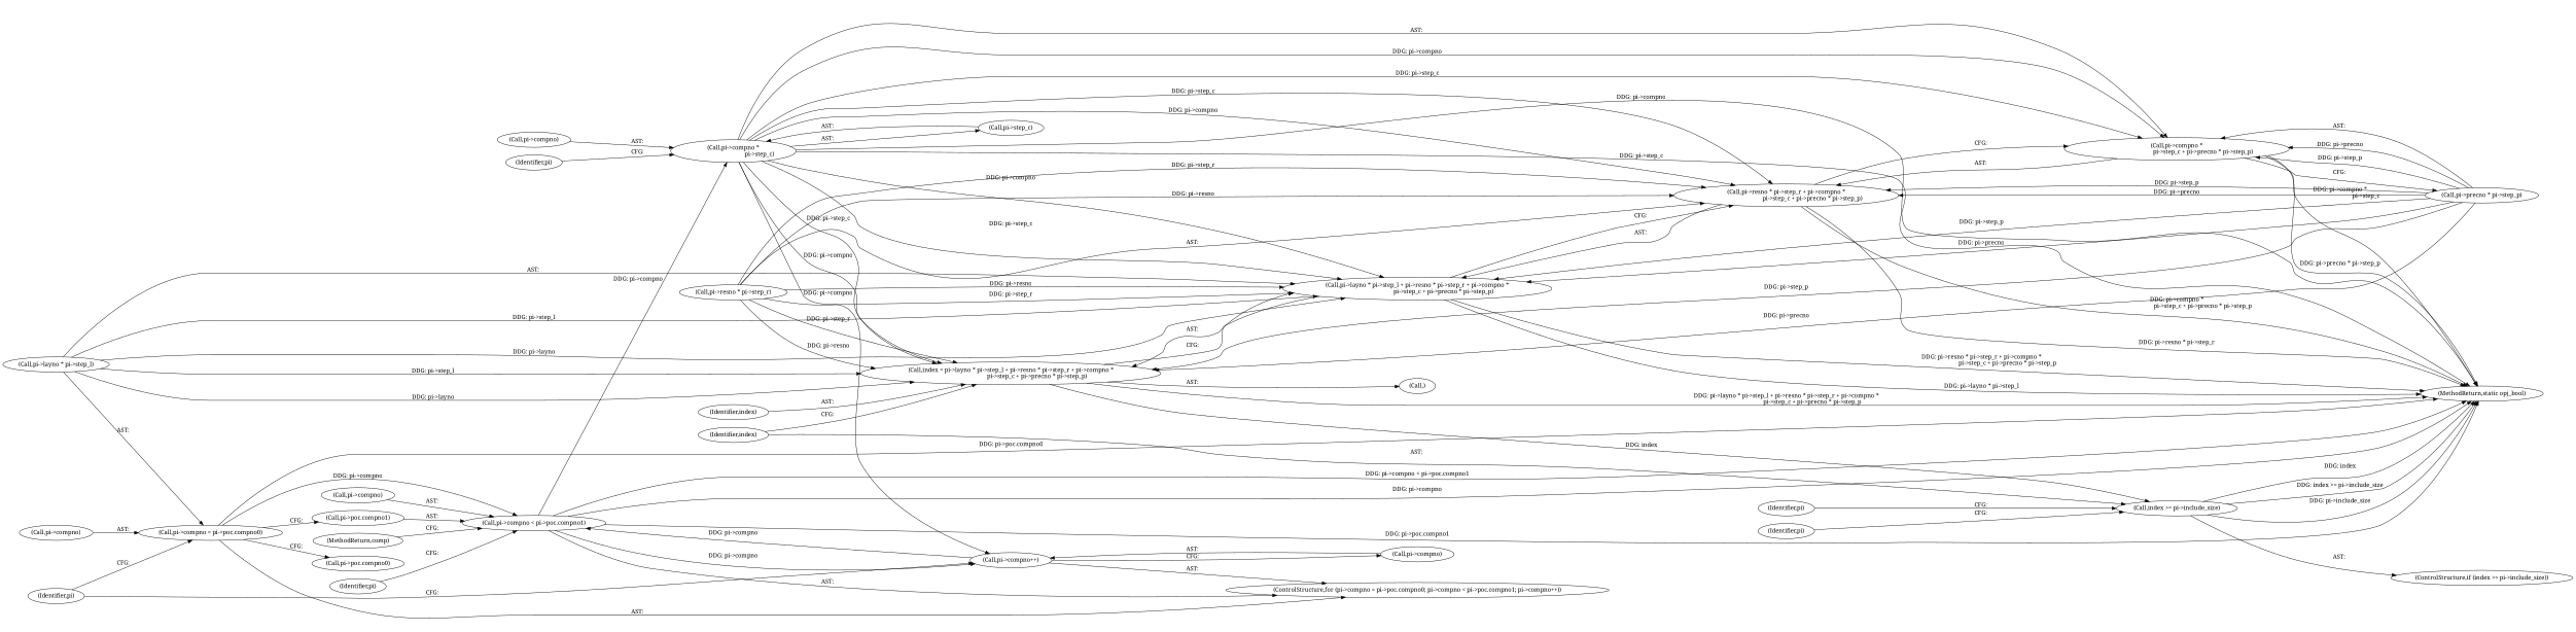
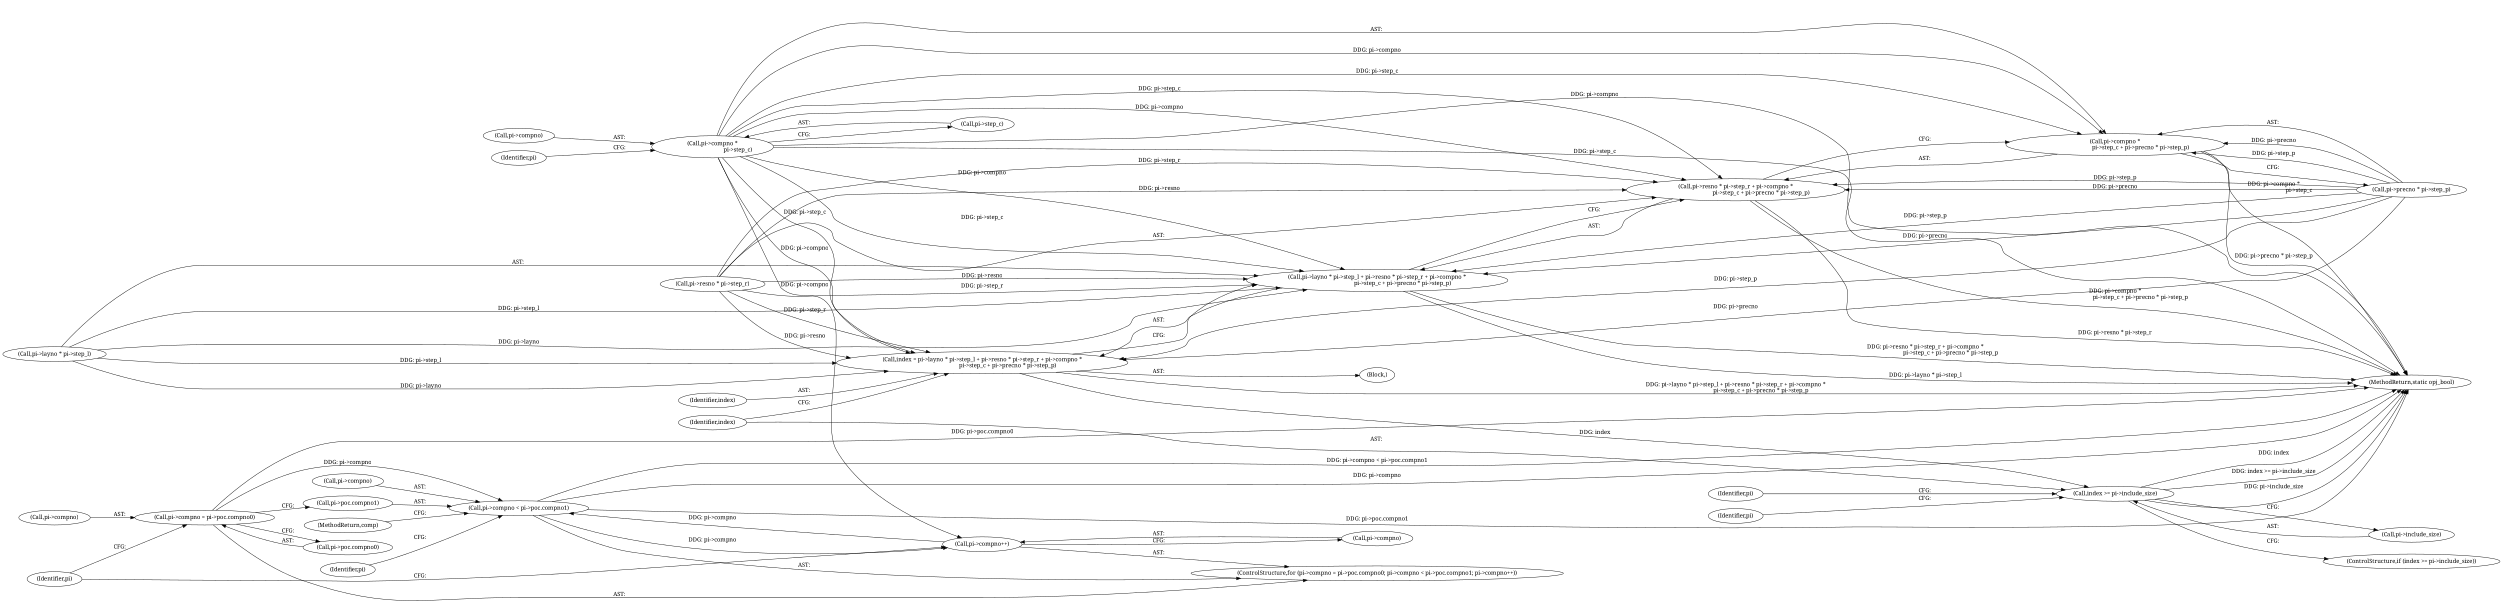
  digraph {
    fontname="Noto Serif"
    rankdir=LR
    node [fontname="Noto Serif"]
    edge [fontname="Noto Serif"]
    n1 [label="(Call,pi->compno < pi->poc.compno1)"]
    n2 [label="(Call,pi->compno++)"]
    n3 [label="(Call,pi->compno *\n                                 pi->step_c)"]
    n4 [label="(MethodReturn,static opj_bool)"]
    n5 [label="(ControlStructure,for (pi->compno = pi->poc.compno0; pi->compno < pi->poc.compno1; pi->compno++))"]
    n6 [label="(Call,pi->compno)"]
    n7 [label="(Call,index = pi->layno * pi->step_l + pi->resno * pi->step_r + pi->compno *\n                                 pi->step_c + pi->precno * pi->step_p)"]
    n8 [label="(Call,pi->layno * pi->step_l + pi->resno * pi->step_r + pi->compno *\n                                 pi->step_c + pi->precno * pi->step_p)"]
    n9 [label="(Call,pi->resno * pi->step_r + pi->compno *\n                                 pi->step_c + pi->precno * pi->step_p)"]
    n10 [label="(Call,pi->compno *\n                                 pi->step_c + pi->precno * pi->step_p)"]
    n11 [label="(Call,pi->step_c)"]
    n12 [label="(Call,pi->poc.compno1)"]
    n13 [label="(Call,pi->compno = pi->poc.compno0)"]
    n14 [label="(Call,pi->poc.compno0)"]
    n15 [label="(Call,index >= pi->include_size)"]
-   n16 [label="(Call,)"]
+   n16 [label="(Block,)"]
    n17 [label="(Call,pi->precno * pi->step_p)"]
+   n18 [label="(Call,pi->include_size)"]
    n19 [label="(ControlStructure,if (index >= pi->include_size))"]
    n20 [label="(MethodReturn,comp)"]
    n21 [label="(Identifier,pi)"]
    n22 [label="(Identifier,pi)"]
    n23 [label="(Identifier,index)"]
    n24 [label="(Identifier,index)"]
    n25 [label="(Call,pi->resno * pi->step_r)"]
    n26 [label="(Call,pi->compno)"]
    n27 [label="(Identifier,pi)"]
    n28 [label="(Call,pi->compno)"]
    n29 [label="(Call,pi->layno * pi->step_l)"]
    n30 [label="(Identifier,pi)"]
    n31 [label="(Identifier,pi)"]
    n32 [label="(Call,pi->compno)"]
    n1 -> n2 [label="DDG: pi->compno"]
-   n1 -> n3 [label="DDG: pi->compno"]
    n1 -> n4 [label="DDG: pi->poc.compno1"]
    n1 -> n4 [label="DDG: pi->compno"]
    n1 -> n4 [label="DDG: pi->compno < pi->poc.compno1"]
    n1 -> n5 [label="AST: "]
    n2 -> n1 [label="DDG: pi->compno"]
    n2 -> n5 [label="AST: "]
    n2 -> n6 [label="CFG: "]
    n3 -> n2 [label="DDG: pi->compno"]
    n3 -> n4 [label="DDG: pi->compno"]
    n3 -> n4 [label="DDG: pi->step_c"]
    n3 -> n7 [label="DDG: pi->compno"]
    n3 -> n7 [label="DDG: pi->step_c"]
    n3 -> n8 [label="DDG: pi->compno"]
    n3 -> n8 [label="DDG: pi->step_c"]
    n3 -> n9 [label="DDG: pi->compno"]
    n3 -> n9 [label="DDG: pi->step_c"]
    n3 -> n10 [label="AST: "]
    n3 -> n10 [label="DDG: pi->compno"]
    n3 -> n10 [label="DDG: pi->step_c"]
-   n3 -> n11 [label="AST: "]
+   n3 -> n11 [label="CFG: "]
    n6 -> n2 [label="AST: "]
    n7 -> n4 [label="DDG: pi->layno * pi->step_l + pi->resno * pi->step_r + pi->compno *\n                                 pi->step_c + pi->precno * pi->step_p"]
    n7 -> n8 [label="CFG: "]
    n7 -> n15 [label="DDG: index"]
    n7 -> n16 [label="AST: "]
    n8 -> n4 [label="DDG: pi->layno * pi->step_l"]
    n8 -> n4 [label="DDG: pi->resno * pi->step_r + pi->compno *\n                                 pi->step_c + pi->precno * pi->step_p"]
    n8 -> n7 [label="AST: "]
    n8 -> n9 [label="CFG: "]
    n9 -> n4 [label="DDG: pi->resno * pi->step_r"]
    n9 -> n4 [label="DDG: pi->compno *\n                                 pi->step_c + pi->precno * pi->step_p"]
    n9 -> n8 [label="AST: "]
    n9 -> n10 [label="CFG: "]
    n10 -> n4 [label="DDG: pi->precno * pi->step_p"]
    n10 -> n4 [label="DDG: pi->compno *\n                                 pi->step_c"]
    n10 -> n9 [label="AST: "]
    n10 -> n17 [label="CFG: "]
    n11 -> n3 [label="AST: "]
    n12 -> n1 [label="AST: "]
    n13 -> n1 [label="DDG: pi->compno"]
    n13 -> n4 [label="DDG: pi->poc.compno0"]
    n13 -> n5 [label="AST: "]
    n13 -> n12 [label="CFG: "]
    n13 -> n14 [label="CFG: "]
-   n29 -> n13 [label="AST: "]
+   n14 -> n13 [label="AST: "]
    n15 -> n4 [label="DDG: pi->include_size"]
    n15 -> n4 [label="DDG: index"]
    n15 -> n4 [label="DDG: index >= pi->include_size"]
-   n15 -> n19 [label="AST: "]
+   n15 -> n18 [label="CFG: "]
+   n15 -> n19 [label="CFG: "]
    n17 -> n7 [label="DDG: pi->precno"]
    n17 -> n7 [label="DDG: pi->step_p"]
    n17 -> n8 [label="DDG: pi->precno"]
    n17 -> n8 [label="DDG: pi->step_p"]
    n17 -> n9 [label="DDG: pi->precno"]
    n17 -> n9 [label="DDG: pi->step_p"]
    n17 -> n10 [label="AST: "]
    n17 -> n10 [label="DDG: pi->precno"]
    n17 -> n10 [label="DDG: pi->step_p"]
+   n18 -> n15 [label="AST: "]
    n20 -> n1 [label="CFG: "]
    n21 -> n2 [label="CFG: "]
    n21 -> n13 [label="CFG: "]
    n22 -> n15 [label="CFG: "]
    n23 -> n7 [label="CFG: "]
    n23 -> n15 [label="AST: "]
    n24 -> n7 [label="AST: "]
    n25 -> n7 [label="DDG: pi->resno"]
    n25 -> n7 [label="DDG: pi->step_r"]
    n25 -> n8 [label="DDG: pi->resno"]
    n25 -> n8 [label="DDG: pi->step_r"]
    n25 -> n9 [label="AST: "]
    n25 -> n9 [label="DDG: pi->resno"]
    n25 -> n9 [label="DDG: pi->step_r"]
    n26 -> n13 [label="AST: "]
    n27 -> n15 [label="CFG: "]
    n28 -> n3 [label="AST: "]
    n29 -> n7 [label="DDG: pi->layno"]
    n29 -> n7 [label="DDG: pi->step_l"]
    n29 -> n8 [label="AST: "]
    n29 -> n8 [label="DDG: pi->layno"]
    n29 -> n8 [label="DDG: pi->step_l"]
    n30 -> n3 [label="CFG: "]
    n31 -> n1 [label="CFG: "]
    n32 -> n1 [label="AST: "]
  }
